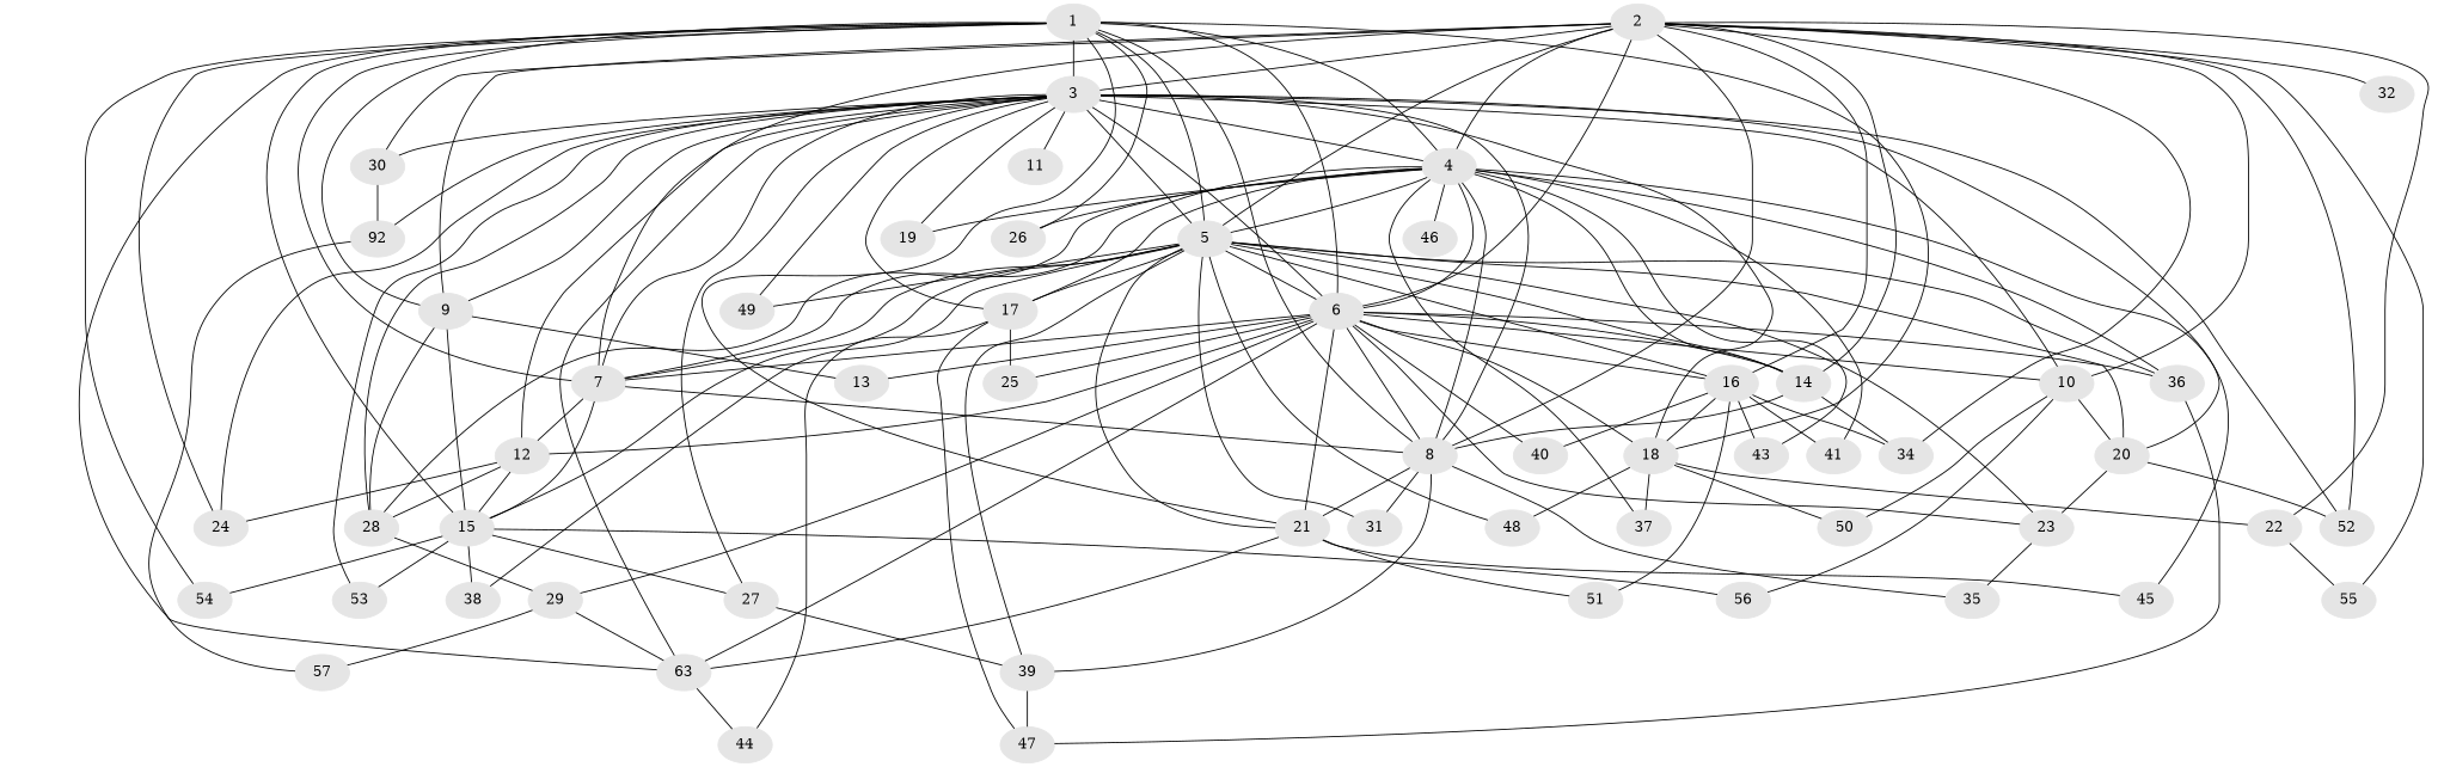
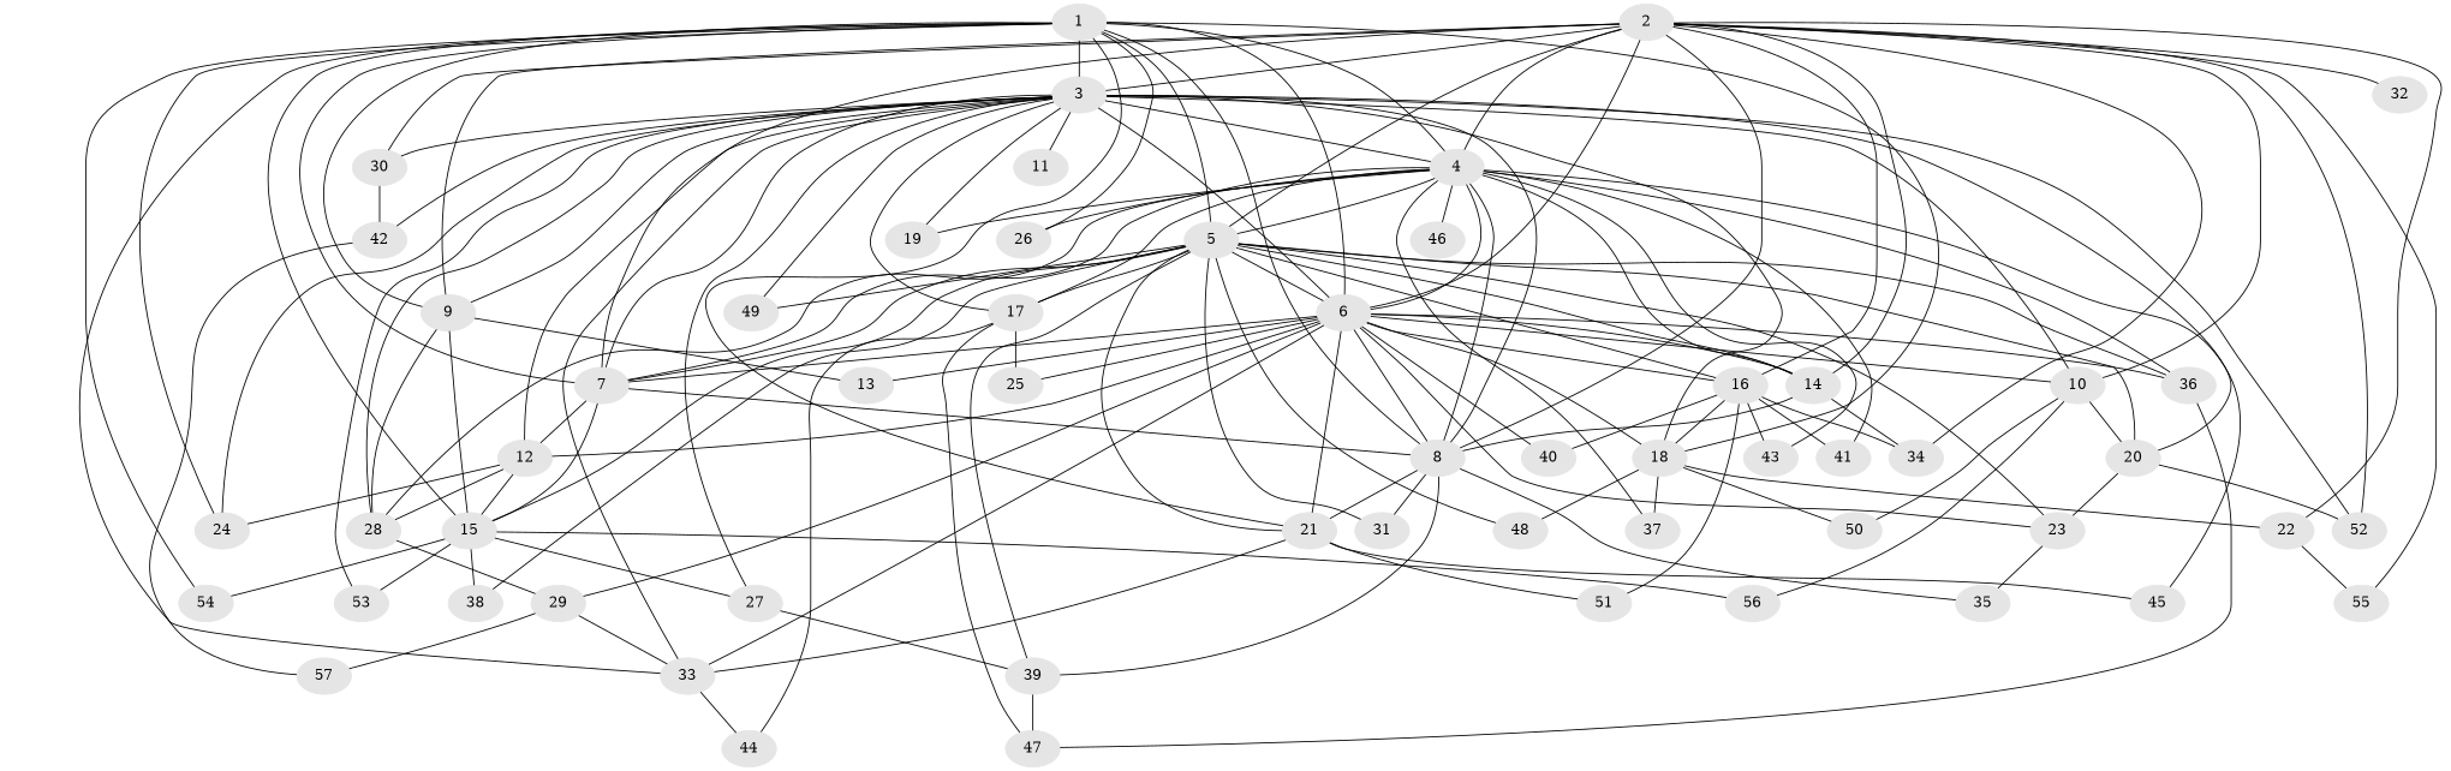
  graph {
    node [color=gray90 style=filled]
    edge [weight=1.0]
    1
    3
    4
    5
    6
    7
    8
    9
    15
    18
    21
    24
    26
-   33 [label=63]
+   33
    54
    2
    10
    14
    16
    22
    30
    32
    34
    52
    55
    11
    12
    17
    19
    20
    27
    28
-   42 [label=92]
+   42
    49
    53
    36
    37
    41
    43
    45
    46
    31
    23
    38
    39
    48
    13
    25
    29
    40
    35
    56
    50
    51
    44
    47
    57
    1 -- 3 [weight=13.0]
    1 -- 4 [weight=3.0]
    1 -- 5 [weight=4.0]
    1 -- 6 [weight=3.0]
    1 -- 7 [weight=2.0]
    1 -- 8 [weight=3.0]
    1 -- 9
    1 -- 15 [weight=4.0]
    1 -- 18
    1 -- 21
    1 -- 24
    1 -- 26 [weight=2.0]
    1 -- 33
    1 -- 54
    3 -- 4
-   3 -- 5 [weight=4.0]
    3 -- 6 [weight=4.0]
    3 -- 7
    3 -- 8
    3 -- 9
    3 -- 18
    3 -- 24 [weight=2.0]
    3 -- 33
    3 -- 10 [weight=2.0]
    3 -- 30
    3 -- 52
    3 -- 11 [weight=2.0]
    3 -- 12
    3 -- 17
    3 -- 19
    3 -- 20
    3 -- 27
    3 -- 28
    3 -- 42
    3 -- 49
    3 -- 53
    4 -- 5 [weight=2.0]
    4 -- 6
    4 -- 7
    4 -- 8
    4 -- 26
    4 -- 14
    4 -- 17
    4 -- 19 [weight=2.0]
    4 -- 28
    4 -- 36
    4 -- 37
    4 -- 41
    4 -- 43
    4 -- 45
    4 -- 46
    5 -- 6 [weight=2.0]
    5 -- 7 [weight=3.0]
    5 -- 15
    5 -- 21
    5 -- 14
    5 -- 16
    5 -- 17
    5 -- 20
    5 -- 49
    5 -- 36
    5 -- 31
    5 -- 23
    5 -- 38
    5 -- 39
    5 -- 48
    6 -- 7
    6 -- 8
    6 -- 18
    6 -- 21
    6 -- 33
    6 -- 10
    6 -- 14 [weight=2.0]
    6 -- 16
    6 -- 12
    6 -- 36
    6 -- 23 [weight=2.0]
    6 -- 13
    6 -- 25
    6 -- 29
    6 -- 40
    7 -- 8
    7 -- 15
    7 -- 12 [weight=4.0]
    8 -- 21
    8 -- 31
    8 -- 39
    8 -- 35
    9 -- 15
    9 -- 28 [weight=2.0]
    9 -- 13
    15 -- 54
    15 -- 27
    15 -- 53
    15 -- 38
    15 -- 56
    18 -- 22
    18 -- 37
    18 -- 48
    18 -- 50
    21 -- 33
    21 -- 45
    21 -- 51
    33 -- 44
    2 -- 3 [weight=3.0]
    2 -- 4
    2 -- 5 [weight=2.0]
    2 -- 6
    2 -- 7
    2 -- 8 [weight=2.0]
    2 -- 9
    2 -- 10
    2 -- 14
    2 -- 16
    2 -- 22
    2 -- 30
    2 -- 32
    2 -- 34
    2 -- 52
    2 -- 55
    10 -- 20
    10 -- 56
    10 -- 50
    14 -- 8 [weight=3.0]
    14 -- 34
    16 -- 18
    16 -- 34
    16 -- 41
    16 -- 43
    16 -- 40
    16 -- 51
    22 -- 55
    30 -- 42
    12 -- 15
    12 -- 24
    12 -- 28
    17 -- 25
    17 -- 44
    17 -- 47
    20 -- 52
    20 -- 23
    27 -- 39
    28 -- 29
    42 -- 57
    36 -- 47
    23 -- 35
    39 -- 47
    29 -- 33
    29 -- 57
  }
